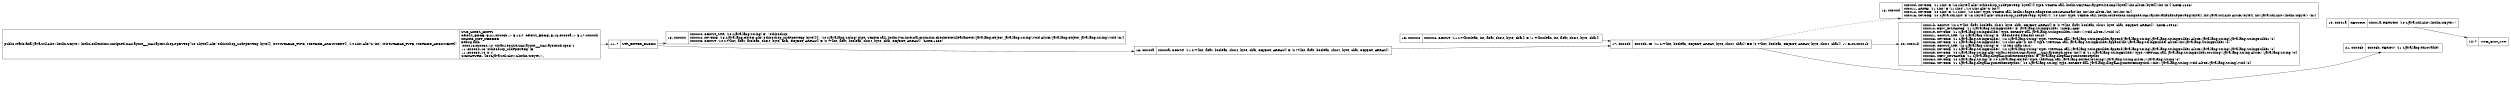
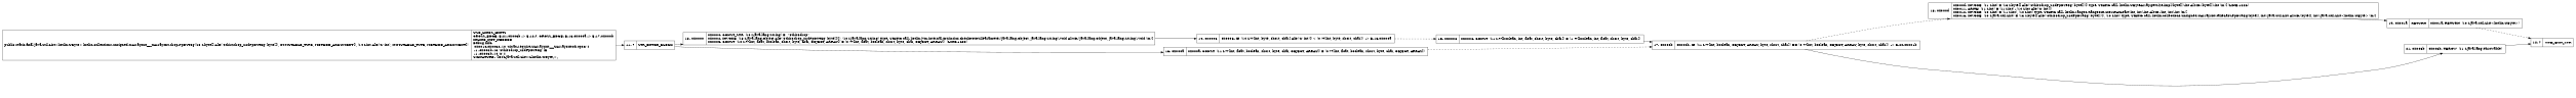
  digraph {
    rankdir=LR
    node [shape=record]
    n1 [label="{11\:\ ?|STR_ENTER_BLOCK\l}"]
    n2 [label="{13\:\ 0x0000|0x0000: CONST_STR  (r0 I:java.lang.String) =  \"$this$drop\" \l0x0002: INVOKE  (r3 I:java.lang.Object A[D('$this$drop_u2dPpDY95g' byte[])]), (r0 I:java.lang.String) type: STATIC call: kotlin.jvm.internal.Intrinsics.checkNotNullParameter(java.lang.Object, java.lang.String):void A[MD:(java.lang.Object, java.lang.String):void (m)]\l0x0005: CONST  (r0 I:??[int, float, boolean, short, byte, char, OBJECT, ARRAY]) = (0 ??[int, float, boolean, short, byte, char, OBJECT, ARRAY])  (LINE:1635)\l}"]
    n3 [label="{16\:\ 0x000a|0x000a: CONST  (r1 I:??[int, float, boolean, short, byte, char, OBJECT, ARRAY]) = (0 ??[int, float, boolean, short, byte, char, OBJECT, ARRAY]) \l}"]
+   n4 [label="{14\:\ 0x0006|0x0006: IF  (r4 I:??[int, byte, short, char] A[D('n' int)]) \< (0 ??[int, byte, short, char])  \-\> B:16:0x000a \l}"]
    n5 [label="{15\:\ 0x0008|0x0008: CONST  (r1 I:??[boolean, int, float, short, byte, char]) = (1 ??[boolean, int, float, short, byte, char]) \l}"]
    n6 [label="{17\:\ 0x000b|0x000b: IF  (r1 I:??[int, boolean, OBJECT, ARRAY, byte, short, char]) == (0 ??[int, boolean, OBJECT, ARRAY, byte, short, char])  \-\> B:20:0x001b \l}"]
    n7 [label="{18\:\ 0x000d|0x000d: INVOKE  (r1 I:int) = (r3 I:byte[] A[D('$this$drop_u2dPpDY95g' byte[])]) type: STATIC call: kotlin.UByteArray.getSize\-impl(byte[]):int A[MD:(byte[]):int (m)] (LINE:1636)\l0x0011: ARITH  (r1 I:int) = (r1 I:int) \- (r4 I:int A[D('n' int)]) \l0x0012: INVOKE  (r0 I:int) = (r1 I:int), (r0 I:int) type: STATIC call: kotlin.ranges.RangesKt.coerceAtLeast(int, int):int A[MD:(int, int):int (m)]\l0x0016: INVOKE  (r0 I:java.util.List) = (r3 I:byte[] A[D('$this$drop_u2dPpDY95g' byte[])]), (r0 I:int) type: STATIC call: kotlin.collections.unsigned.UArraysKt.takeLast\-PpDY95g(byte[], int):java.util.List A[MD:(byte[], int):java.util.List\<kotlin.UByte\> (m)]\l}"]
-   n8 [label="{20\:\ 0x001b|0x001b: CONST  (r0 I:??[int, float, boolean, short, byte, char, OBJECT, ARRAY]) = (0 ??[int, float, boolean, short, byte, char, OBJECT, ARRAY])  (LINE:10922)\l0x001c: NEW_INSTANCE  (r1 I:java.lang.StringBuilder) =  java.lang.StringBuilder  (LINE:1635)\l0x001e: INVOKE  (r1 I:java.lang.StringBuilder) type: DIRECT call: java.lang.StringBuilder.\<init\>():void A[MD:():void (c)]\l0x0021: CONST_STR  (r2 I:java.lang.String) =  \"Requested element count \" \l0x0023: INVOKE  (r1 I:java.lang.StringBuilder), (r2 I:java.lang.String) type: VIRTUAL call: java.lang.StringBuilder.append(java.lang.String):java.lang.StringBuilder A[MD:(java.lang.String):java.lang.StringBuilder (c)]\l0x0026: INVOKE  (r1 I:java.lang.StringBuilder), (r4 I:int A[D('n' int)]) type: VIRTUAL call: java.lang.StringBuilder.append(int):java.lang.StringBuilder A[MD:(int):java.lang.StringBuilder (c)]\l0x0029: CONST_STR  (r2 I:java.lang.String) =  \" is less than zero.\" \l0x002b: INVOKE  (r1 I:java.lang.StringBuilder), (r2 I:java.lang.String) type: VIRTUAL call: java.lang.StringBuilder.append(java.lang.String):java.lang.StringBuilder A[MD:(java.lang.String):java.lang.StringBuilder (c)]\l0x002e: INVOKE  (r0 I:java.lang.String A[D('$i$a$\-require\-UArraysKt___UArraysKt$drop$3' int)]) = (r1 I:java.lang.StringBuilder) type: VIRTUAL call: java.lang.StringBuilder.toString():java.lang.String A[MD:():java.lang.String (c)]\l0x0032: NEW_INSTANCE  (r1 I:java.lang.IllegalArgumentException) =  java.lang.IllegalArgumentException \l0x0034: INVOKE  (r0 I:java.lang.String) = (r0 I:java.lang.Object) type: VIRTUAL call: java.lang.Object.toString():java.lang.String A[MD:():java.lang.String (c)]\l0x0038: INVOKE  (r1 I:java.lang.IllegalArgumentException), (r0 I:java.lang.String) type: DIRECT call: java.lang.IllegalArgumentException.\<init\>(java.lang.String):void A[MD:(java.lang.String):void (c)]\l}"]
    n9 [label="{21\:\ 0x003b|0x003b: THROW  (r1 I:java.lang.Throwable) \l}"]
    n10 [label="{19\:\ 0x001a|RETURN\l|0x001a: RETURN  (r0 I:java.util.List\<kotlin.UByte\>) \l}"]
    n11 [label="{12\:\ ?|MTH_EXIT_STR\l}"]
    n12 [label="{public static final java.util.List\<kotlin.UByte\> kotlin.collections.unsigned.UArraysKt___UArraysKt.drop\-PpDY95g((r3 I:byte[] A[D('$this$drop_u2dPpDY95g' byte[]), IMMUTABLE_TYPE, METHOD_ARGUMENT]), (r4 I:int A[D('n' int), IMMUTABLE_TYPE, METHOD_ARGUMENT]))  | USE_LINES_HINTS\lCROSS_EDGE: B:21:0x003b \-\> B:12:?, CROSS_EDGE: B:16:0x000a \-\> B:17:0x000b\lINLINE_NOT_NEEDED\lDebug Info:\l  0x001c\-0x0032: r0 '$i$a$\-require\-UArraysKt___UArraysKt$drop$3' I\l  \-1 \-0x003b: r3 '$this$drop_u2dPpDY95g' [B\l  \-1 \-0x003b: r4 'n' I\lSIGNATURE: ([BI)Ljava\/util\/List\<Lkotlin\/UByte;\>;\l}"]
    n1 -> n2
    n1 -> n3
-   n3 -> n6
+   n2 -> n4
+   n3 -> n6 [style=dashed]
+   n4 -> n5 [style=dashed]
    n5 -> n6
    n6 -> n7 [style=dashed]
-   n6 -> n8
    n6 -> n9
-   n10 -> n11
+   n7 -> n10
+   n9 -> n11
+   n10 -> n11 [style=dashed]
    n12 -> n1
  }
